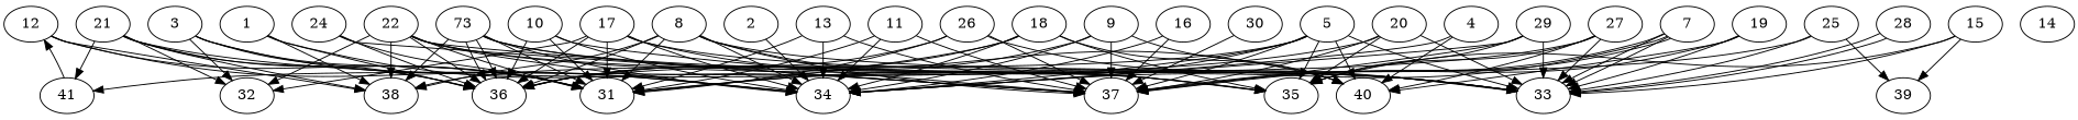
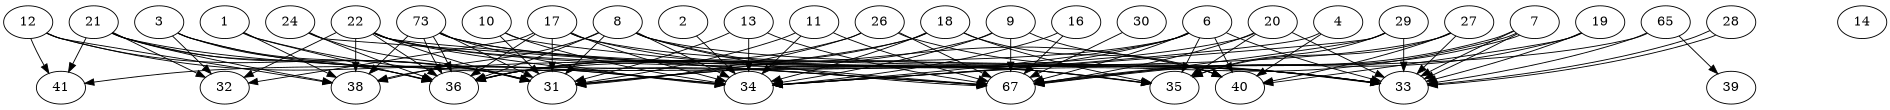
  digraph {
    node [alpha=0.15]
    1 [alpha=0.04 expect_size=414242026597782848]
    36 [alpha=0.08 expect_size=455588555457505088]
-   37 [alpha=0.10 expect_size=471681799499580]
+   37 [alpha=0.10 expect_size=471681799499580 label=67]
    38 [alpha=0.12 expect_size=310428279336905736192]
    2 [alpha=0.00 expect_size=643245780441564800]
    34 [alpha=0.13 expect_size=4322777866778612]
    3 [alpha=0.14 expect_size=33005930233582892]
    31 [alpha=0.03 expect_size=1875027897191623]
    32 [alpha=0.13 expect_size=9622347616989741056]
    4 [expect_size=1200864132105632743424]
    40 [alpha=0.19 expect_size=3351127425232593]
-   6 [alpha=0.18 expect_size=1974961285552339419136 label=5]
+   6 [alpha=0.18 expect_size=1974961285552339419136]
    33 [alpha=0.03 expect_size=450484914297389824]
    35 [alpha=0.16 expect_size=468340751449718784000]
    7 [alpha=0.13 expect_size=169502065837158144]
    8 [alpha=0.14 expect_size=33137571820099076096]
    9 [alpha=0.10 expect_size=426702184672776945664]
    10 [alpha=0.09 expect_size=1312409552147009503232]
    11 [alpha=0.08 expect_size=545314039144892672]
    12 [alpha=0.01 expect_size=19621450606352848]
    41 [alpha=0.01 expect_size=12556891763999814]
    13 [alpha=0.19 expect_size=16600786058764738]
    14 [alpha=0.19 expect_size=1571474279768937728]
-   15 [alpha=0.17 expect_size=740011214835042746368]
    39 [alpha=0.07 expect_size=59794142949188960]
    16 [expect_size=4503169148048962]
    17 [alpha=0.10 expect_size=849101251574405005312]
    18 [alpha=0.12 expect_size=263210189282328]
    19 [alpha=0.16 expect_size=256565953622966]
    20 [alpha=0.12 expect_size=469076365061128192000]
    21 [alpha=0.11 expect_size=19800753768326224]
    22 [expect_size=45922083077652288]
    n33 [alpha=0.14 expect_size=168464148436686752 label=73]
    24 [expect_size=7513367700829461]
-   25 [alpha=0.11 expect_size=469665410239407587328]
+   25 [alpha=0.11 expect_size=469665410239407587328 label=65]
    26 [alpha=0.09 expect_size=195007720888205312000]
    27 [alpha=0.18 expect_size=129380634667048239104]
    28 [alpha=0.01 expect_size=62250117260294728]
    29 [alpha=0.11 expect_size=113360247106655600]
    30 [alpha=0.19 expect_size=132364804622359936]
    1 -> 36
    1 -> 37
    1 -> 38
    2 -> 34
    3 -> 36
    3 -> 34
    3 -> 31
    3 -> 32
    4 -> 34
    4 -> 40
    6 -> 37
    6 -> 38
    6 -> 34
    6 -> 31
    6 -> 40
    6 -> 33
    6 -> 35
    7 -> 37
    7 -> 37
    7 -> 34
    7 -> 33
    7 -> 33
    8 -> 36
    8 -> 37
    8 -> 38
    8 -> 34
    8 -> 31
    8 -> 33
    8 -> 35
    9 -> 36
    9 -> 37
    9 -> 34
    9 -> 40
-   10 -> 36
    10 -> 37
    10 -> 34
    10 -> 31
    11 -> 37
    11 -> 34
    11 -> 31
    12 -> 38
    12 -> 34
    12 -> 31
-   41 -> 12
+   12 -> 41
    13 -> 37
    13 -> 34
    13 -> 31
-   15 -> 33
-   15 -> 35
-   15 -> 39
    16 -> 37
    16 -> 34
    17 -> 36
    17 -> 34
    17 -> 31
    17 -> 32
    17 -> 40
    17 -> 33
    18 -> 36
    18 -> 34
    18 -> 31
    18 -> 40
    18 -> 35
    19 -> 37
    19 -> 40
    19 -> 33
    20 -> 37
    20 -> 33
    20 -> 35
    20 -> 41
    21 -> 36
    21 -> 38
    21 -> 31
    21 -> 32
    21 -> 33
    21 -> 41
    22 -> 36
    22 -> 37
    22 -> 38
    22 -> 34
    22 -> 31
    22 -> 32
    22 -> 33
    22 -> 35
    n33 -> 36
    n33 -> 36
    n33 -> 38
    n33 -> 34
    n33 -> 31
    n33 -> 33
    n33 -> 35
    24 -> 36
    24 -> 37
    24 -> 31
    25 -> 36
    25 -> 33
    25 -> 39
    26 -> 36
    26 -> 37
    26 -> 31
    26 -> 33
    27 -> 31
    27 -> 40
    27 -> 33
    27 -> 35
    28 -> 33
    28 -> 33
    29 -> 37
    29 -> 34
    29 -> 33
    29 -> 35
    30 -> 37
  }
